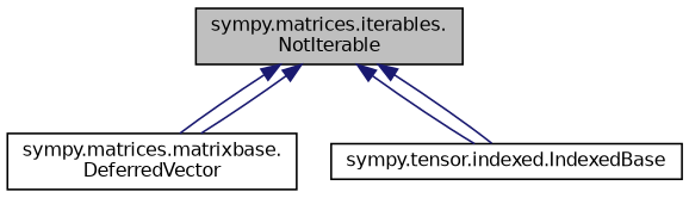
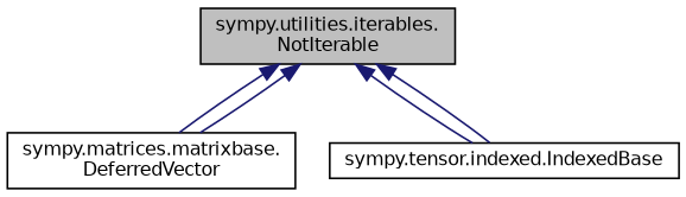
  digraph {
    node [color=black fillcolor=white fontname=Helvetica fontsize=10 shape=record style=filled]
    edge [color=midnightblue dir=back fontname=Helvetica fontsize=10 labelfontname=Helvetica labelfontsize=10 style=solid]
-   n1 [fillcolor=grey75 fontcolor=black height=0.2 label="sympy.matrices.iterables.\lNotIterable" width=0.4]
+   n1 [fillcolor=grey75 fontcolor=black height=0.2 label="sympy.utilities.iterables.\lNotIterable" width=0.4]
    n2 [height=0.2 label="sympy.matrices.matrixbase.\lDeferredVector" width=0.4]
    n3 [height=0.2 label="sympy.tensor.indexed.IndexedBase" width=0.4]
    n1 -> n2
    n1 -> n2
    n1 -> n3
    n1 -> n3
  }
